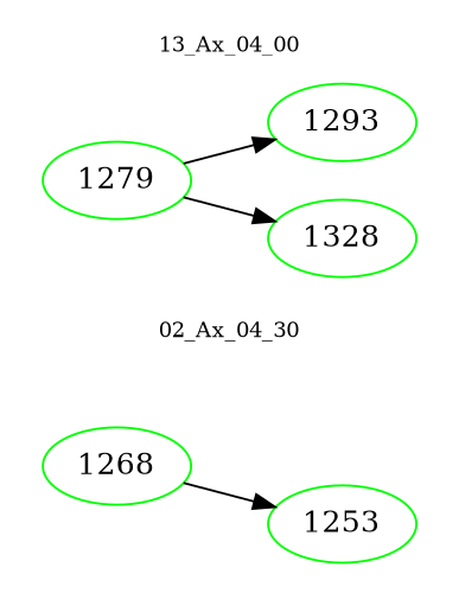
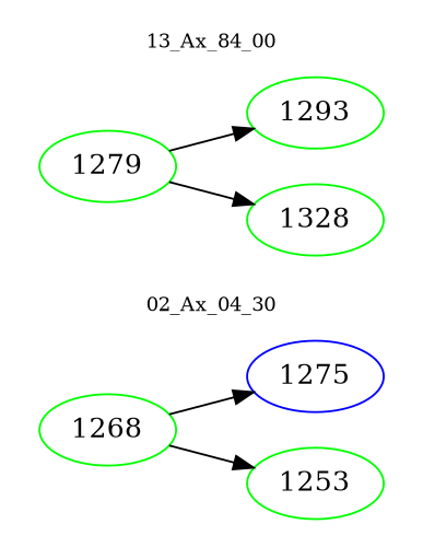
  digraph {
    rankdir=LR
    node [color=green]
    edge [color=black]
    n1 [label=1268]
    n2 [label=1253]
+   n3 [color=blue label=1275]
    n4 [label=1279]
    n5 [label=1328]
    n6 [label=1293]
    subgraph cluster_1 {
      color=white
      fontsize=10
      label="02_Ax_04_30"
      n1
      n2
+     n3
    }
    subgraph cluster_2 {
      color=white
      fontsize=10
-     label="13_Ax_04_00"
+     label="13_Ax_84_00"
      n4
      n5
      n6
    }
    n1 -> n2
+   n1 -> n3
    n4 -> n5
    n4 -> n6
  }
